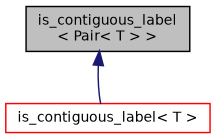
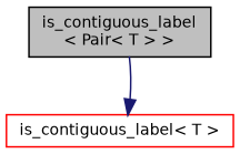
  digraph {
    node [fontname=Helvetica fontsize=10 shape=record]
    n1 [color=black fillcolor=grey75 fontcolor=black height=0.2 label="is_contiguous_label\l\< Pair\< T \> \>" style=filled width=0.4]
    n2 [color=red height=0.2 label="is_contiguous_label\< T \>" width=0.4]
-   n1 -> n2 [color=midnightblue dir=back fontname=Helvetica fontsize=10 labelfontname=Helvetica labelfontsize=10 style=solid]
+   n2 -> n1 [color=midnightblue dir=back fontname=Helvetica fontsize=10 labelfontname=Helvetica labelfontsize=10 style=solid]
  }
